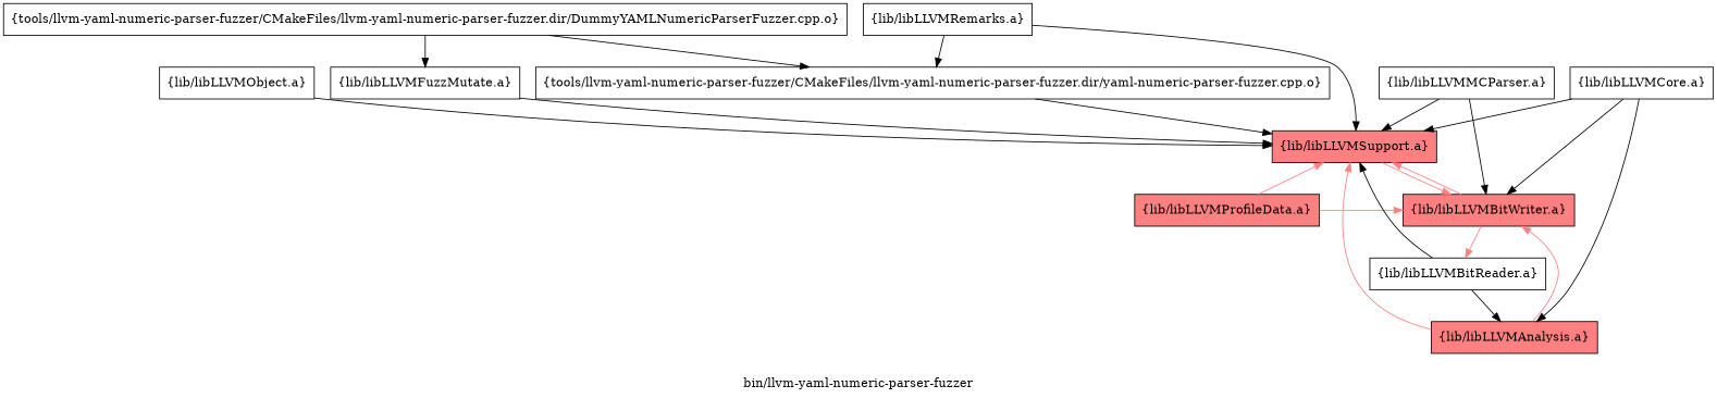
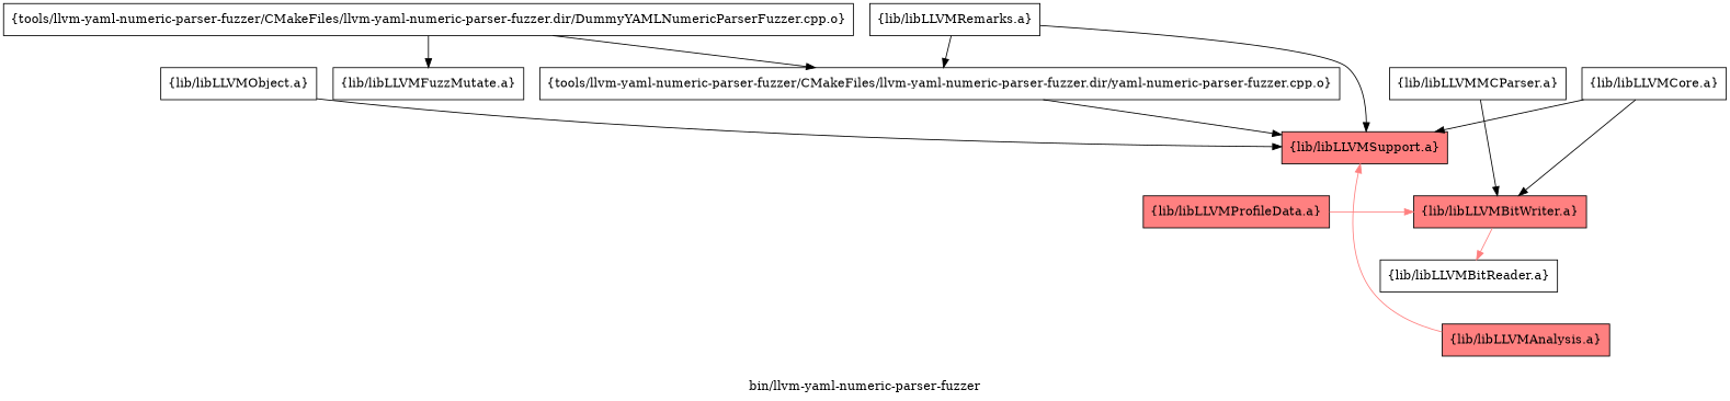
  digraph {
    label="bin/llvm-yaml-numeric-parser-fuzzer"
    node [group=0 shape=box]
    n1 [label="{tools/llvm-yaml-numeric-parser-fuzzer/CMakeFiles/llvm-yaml-numeric-parser-fuzzer.dir/DummyYAMLNumericParserFuzzer.cpp.o}"]
    n2 [label="{tools/llvm-yaml-numeric-parser-fuzzer/CMakeFiles/llvm-yaml-numeric-parser-fuzzer.dir/yaml-numeric-parser-fuzzer.cpp.o}"]
    n3 [label="{lib/libLLVMFuzzMutate.a}"]
    n4 [fillcolor="1.000000 0.5 1" group=1 label="{lib/libLLVMSupport.a}" style=filled]
    n5 [fillcolor="1.000000 0.5 1" group=1 label="{lib/libLLVMBitWriter.a}" style=filled]
    n6 [fillcolor="1.000000 0.5 1" group=1 label="{lib/libLLVMProfileData.a}" style=filled]
    n7 [label="{lib/libLLVMBitReader.a}"]
    n8 [fillcolor="1.000000 0.5 1" group=1 label="{lib/libLLVMAnalysis.a}" style=filled]
    n9 [label="{lib/libLLVMObject.a}"]
    n10 [label="{lib/libLLVMMCParser.a}"]
    n11 [label="{lib/libLLVMCore.a}"]
    n12 [label="{lib/libLLVMRemarks.a}"]
    subgraph sub_1 {
      rank=same
      n1
    }
    subgraph sub_2 {
      rank=same
      n2
      n3
    }
    subgraph sub_3 {
      rank=same
      n4
    }
    subgraph sub_4 {
      rank=same
      n5
      n6
    }
    n1 -> n2
    n1 -> n3
    n2 -> n4
-   n3 -> n4
-   n4 -> n5 [color="1.000000 0.5 1"]
-   n5 -> n4 [color="1.000000 0.5 1"]
    n5 -> n7 [color="1.000000 0.5 1"]
-   n6 -> n4 [color="1.000000 0.5 1"]
    n6 -> n5 [color="1.000000 0.5 1"]
-   n7 -> n4
-   n7 -> n8
    n8 -> n4 [color="1.000000 0.5 1"]
-   n8 -> n5 [color="1.000000 0.5 1"]
    n9 -> n4
-   n10 -> n4
    n10 -> n5
    n11 -> n4
    n11 -> n5
-   n11 -> n8
    n12 -> n2
    n12 -> n4
  }
